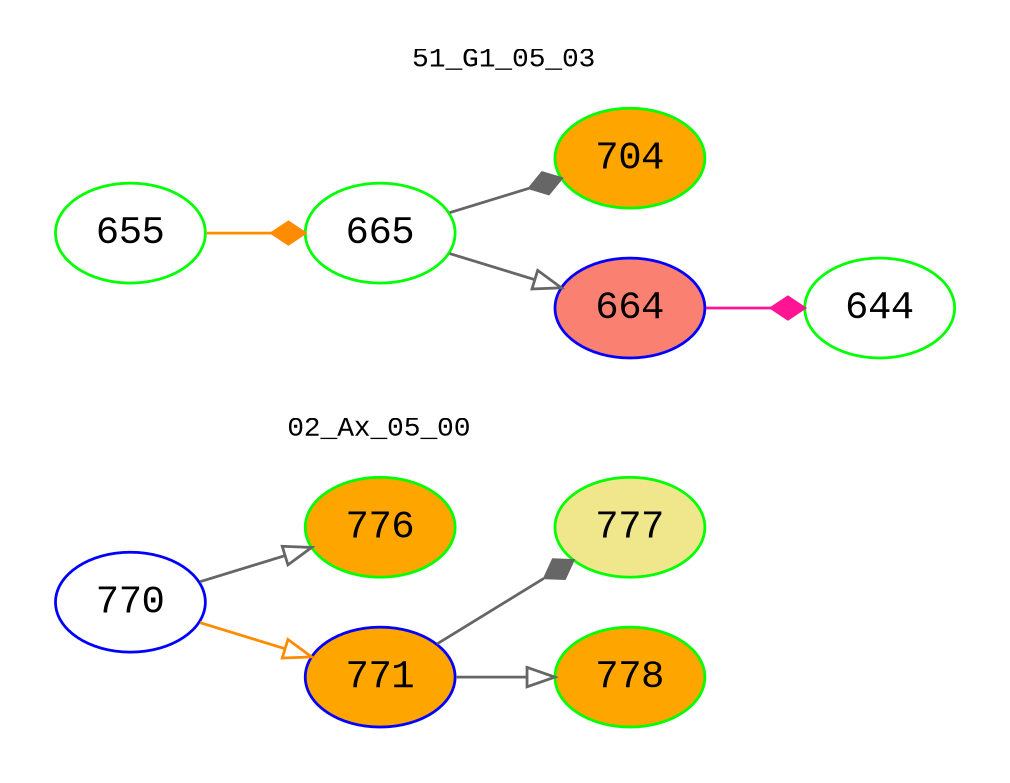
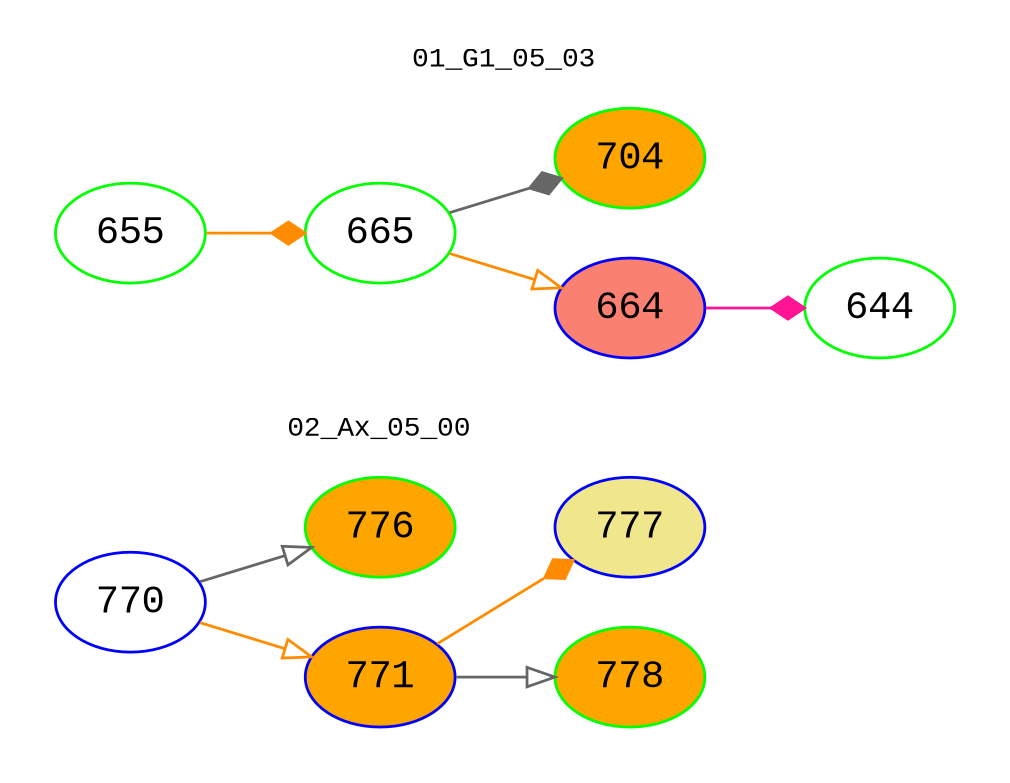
  digraph {
    fontname="Liberation Mono"
    rankdir=LR
    node [color=green fillcolor=orange fontname="Liberation Mono" style=filled]
    edge [arrowhead=onormal color=gray40 fontname="Liberation Mono"]
    n1 [color=blue label=771]
    n2 [color=blue fillcolor=white label=770]
    n3 [label=778]
-   n4 [fillcolor=khaki label=777]
+   n4 [color=blue fillcolor=khaki label=777]
    n5 [label=776]
    n6 [fillcolor=white label=665]
    n7 [color=blue fillcolor=salmon label=664]
    n8 [label=704]
    n9 [fillcolor=white label=655]
    n10 [fillcolor=white label=644]
    subgraph cluster_1 {
      color=white
      fontsize=10
      label="02_Ax_05_00"
      n1
      n2
      n3
      n4
      n5
    }
    subgraph cluster_2 {
      color=white
      fontsize=10
-     label="51_G1_05_03"
+     label="01_G1_05_03"
      n6
      n7
      n8
      n9
      n10
    }
    n1 -> n3
-   n1 -> n4 [arrowhead=diamond]
+   n1 -> n4 [arrowhead=diamond color=darkorange]
    n2 -> n1 [color=darkorange]
    n2 -> n5
-   n6 -> n7
+   n6 -> n7 [color=darkorange]
    n6 -> n8 [arrowhead=diamond]
    n7 -> n10 [arrowhead=diamond color=deeppink]
    n9 -> n6 [arrowhead=diamond color=darkorange]
  }
